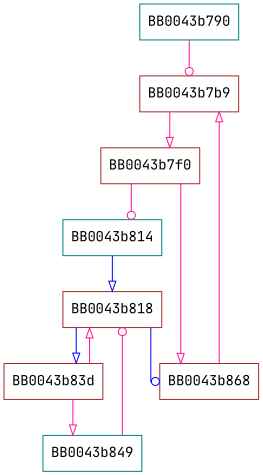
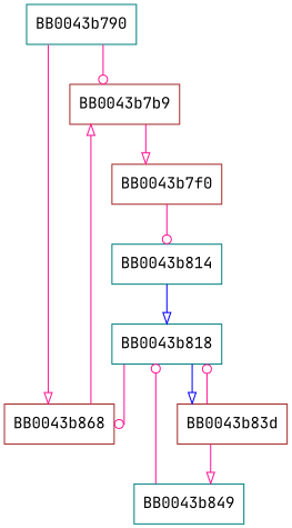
  digraph {
    fontname="JetBrains Mono"
    splines=ortho
    node [color=brown fontname="JetBrains Mono" shape=box]
    edge [arrowhead=onormal color=deeppink fontname="JetBrains Mono"]
    BB0043b790 [color=teal]
    BB0043b7b9
    BB0043b7f0
    BB0043b868
    BB0043b814 [color=teal]
-   BB0043b818
+   BB0043b818 [color=teal]
    BB0043b83d
    BB0043b849 [color=teal]
    BB0043b790 -> BB0043b7b9 [arrowhead=odot]
    BB0043b7b9 -> BB0043b7f0
-   BB0043b7f0 -> BB0043b868
+   BB0043b790 -> BB0043b868
    BB0043b7f0 -> BB0043b814 [arrowhead=odot]
    BB0043b868 -> BB0043b7b9
    BB0043b814 -> BB0043b818 [color=blue]
-   BB0043b818 -> BB0043b868 [arrowhead=odot color=blue]
+   BB0043b818 -> BB0043b868 [arrowhead=odot]
    BB0043b818 -> BB0043b83d [color=blue]
-   BB0043b83d -> BB0043b818
+   BB0043b83d -> BB0043b818 [arrowhead=odot]
    BB0043b83d -> BB0043b849
    BB0043b849 -> BB0043b818 [arrowhead=odot]
  }
